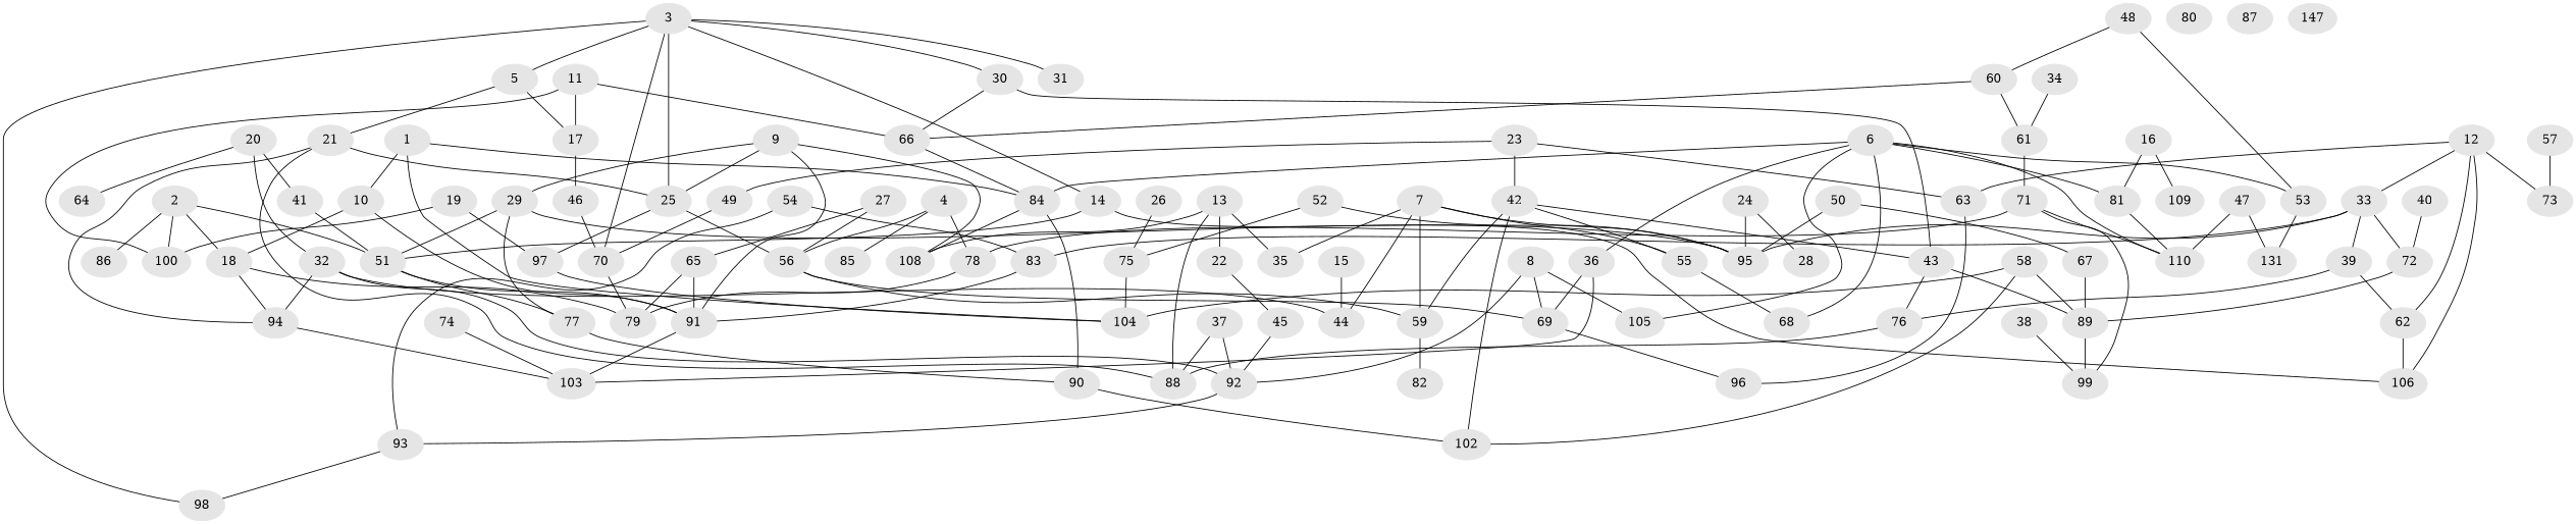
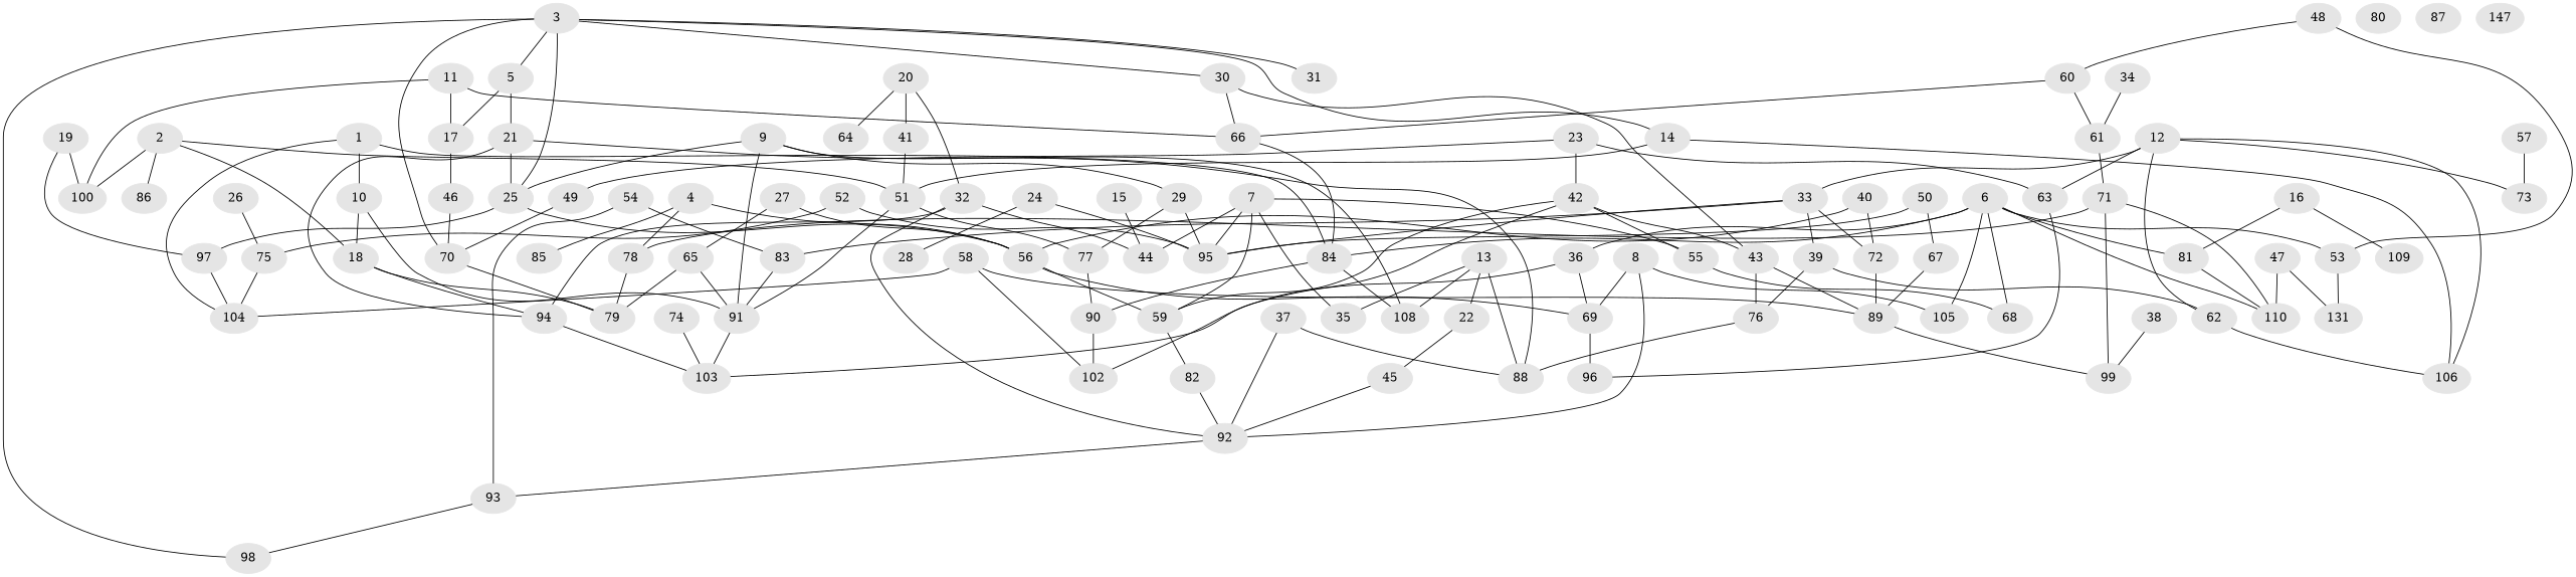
  graph {
    node [color=gray90 style=filled]
    1
    10
    84
    104
    18
    91
    108
    90
    2
    51
    86
    100
    79
    94
    77
    3
    5
    14
    25
    30
    31
    70
    98
    17
    21
    106
    56
    97
    66
    43
    4
    78
    85
    59
    69
    46
    88
    6
    36
    53
    68
    81
    105
    110
    103
    n46 [label=131]
    7
    35
    44
    55
    95
    82
    8
    92
    96
    93
    9
    29
    11
    12
    33
    62
    63
    73
    39
    72
    83
    13
    22
    45
    15
    16
    109
    19
    20
    32
    41
    64
    23
    42
    49
    102
    24
    28
    26
    75
    27
    65
    76
    89
    34
    61
    71
    37
    38
    99
    40
    47
    48
    60
    50
    67
    52
    54
    57
    58
    74
    80
    87
    n110 [label=147]
    1 -- 10
    1 -- 84
    1 -- 104
    10 -- 18
    10 -- 91
    84 -- 108
    84 -- 90
    18 -- 79
    18 -- 94
    91 -- 103
    90 -- 102
    2 -- 18
    2 -- 51
    2 -- 86
    2 -- 100
    51 -- 91
    51 -- 77
    94 -- 103
    77 -- 90
    3 -- 5
    3 -- 14
    3 -- 25
    3 -- 30
    3 -- 31
    3 -- 70
    3 -- 98
    5 -- 17
    5 -- 21
    14 -- 51
    14 -- 106
    25 -- 56
    25 -- 97
    30 -- 66
    30 -- 43
    70 -- 79
    17 -- 46
    21 -- 94
    21 -- 25
    21 -- 88
    56 -- 59
    56 -- 69
    97 -- 104
    66 -- 84
    43 -- 76
    43 -- 89
    4 -- 56
    4 -- 78
    4 -- 85
    78 -- 79
    59 -- 82
    69 -- 96
    46 -- 70
    6 -- 84
    6 -- 36
    6 -- 53
    6 -- 68
    6 -- 81
    6 -- 105
    6 -- 110
    36 -- 69
    36 -- 103
    53 -- n46
    81 -- 110
    7 -- 59
    7 -- 35
    7 -- 44
    7 -- 55
    7 -- 95
    55 -- 68
+   82 -- 92
    8 -- 69
    8 -- 105
    8 -- 92
    92 -- 93
    93 -- 98
    9 -- 91
    9 -- 108
    9 -- 25
    9 -- 29
-   29 -- 51
    29 -- 77
    29 -- 95
    11 -- 100
    11 -- 17
    11 -- 66
    12 -- 106
    12 -- 33
    12 -- 62
    12 -- 63
    12 -- 73
    33 -- 95
    33 -- 39
    33 -- 72
    33 -- 83
    62 -- 106
    63 -- 96
    39 -- 62
    39 -- 76
    72 -- 89
    83 -- 91
    13 -- 108
    13 -- 88
    13 -- 35
    13 -- 22
    22 -- 45
    45 -- 92
    15 -- 44
    16 -- 81
    16 -- 109
    19 -- 100
    19 -- 97
    20 -- 32
    20 -- 41
    20 -- 64
    32 -- 94
    32 -- 44
    32 -- 92
    41 -- 51
    23 -- 63
    23 -- 42
    23 -- 49
    42 -- 43
    42 -- 59
    42 -- 55
    42 -- 102
    49 -- 70
    24 -- 95
    24 -- 28
    26 -- 75
    75 -- 104
    27 -- 56
    27 -- 65
    65 -- 91
    65 -- 79
    76 -- 88
    89 -- 99
    34 -- 61
    61 -- 71
    71 -- 78
    71 -- 110
    71 -- 99
    37 -- 88
    37 -- 92
    38 -- 99
+   40 -- 56
    40 -- 72
    47 -- 110
    47 -- n46
    48 -- 53
    48 -- 60
    60 -- 66
    60 -- 61
    50 -- 95
    50 -- 67
    67 -- 89
    52 -- 95
    52 -- 75
    54 -- 93
    54 -- 83
    57 -- 73
    58 -- 104
    58 -- 102
    58 -- 89
    74 -- 103
  }
